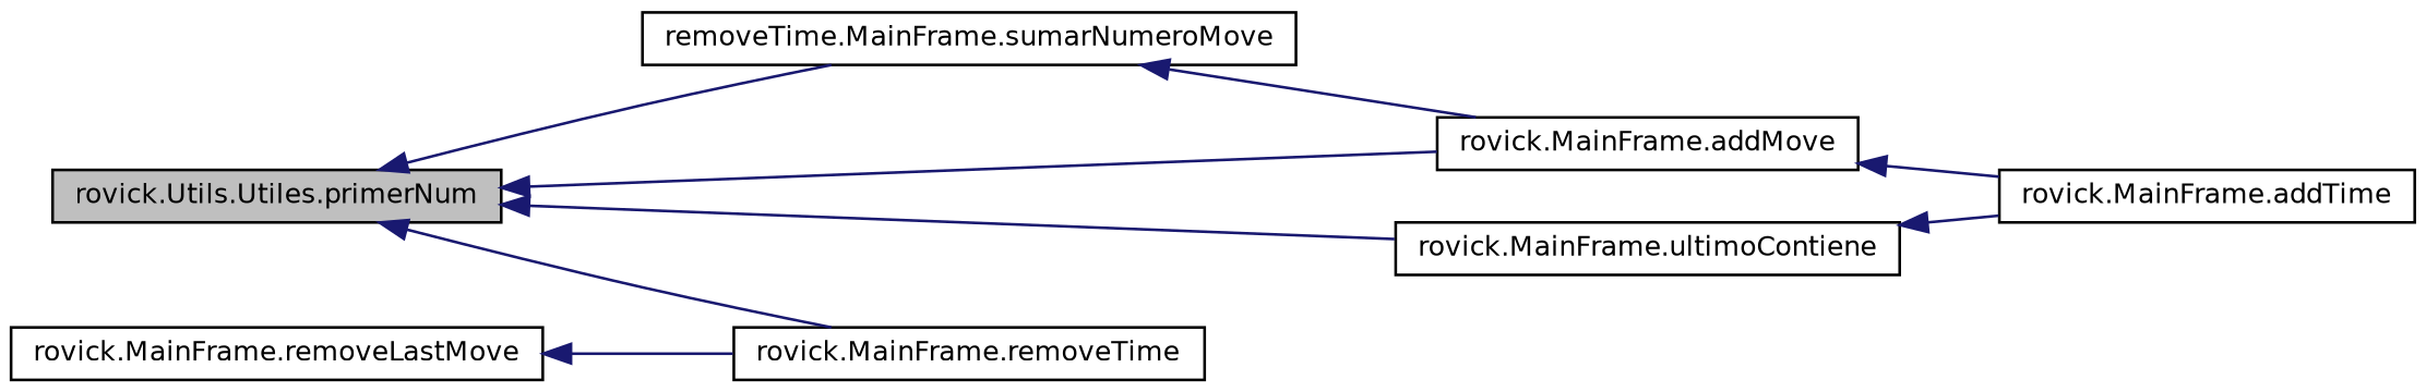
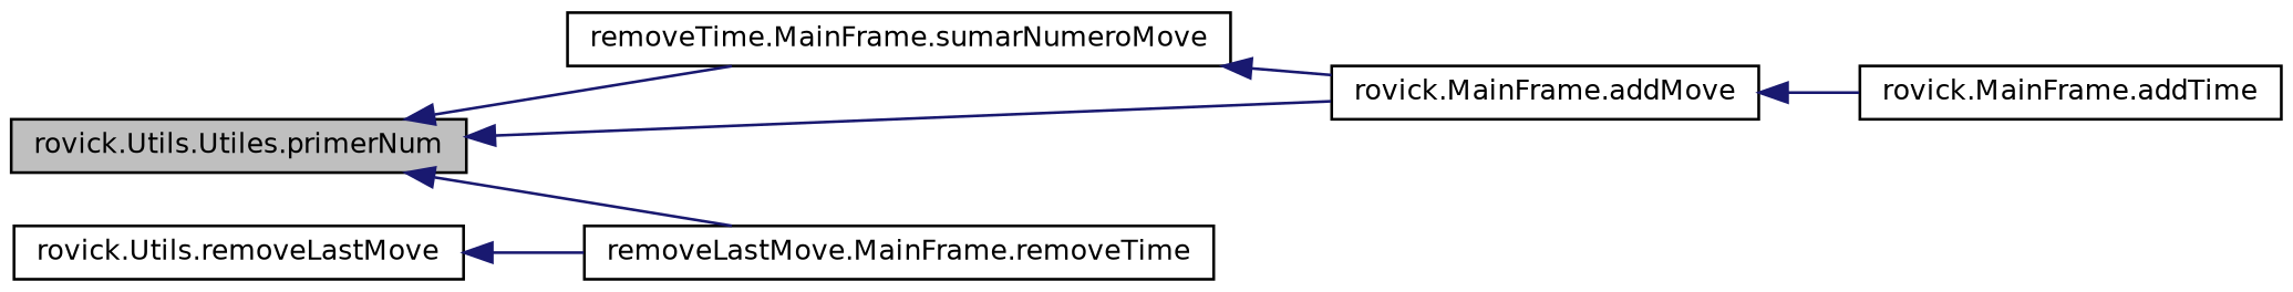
  digraph {
    rankdir=LR
    node [color=black fillcolor=white fontname=Helvetica fontsize=10 shape=record style=filled]
    edge [color=midnightblue dir=back fontname=Helvetica fontsize=10 labelfontname=Helvetica labelfontsize=10 style=solid]
    n1 [fillcolor=grey75 fontcolor=black height=0.2 label="rovick.Utils.Utiles.primerNum" width=0.4]
    n2 [height=0.2 label="removeTime.MainFrame.sumarNumeroMove" width=0.4]
    n3 [height=0.2 label="rovick.MainFrame.addMove" width=0.4]
-   n4 [height=0.2 label="rovick.MainFrame.ultimoContiene" width=0.4]
-   n5 [height=0.2 label="rovick.MainFrame.removeTime" width=0.4]
+   n5 [height=0.2 label="removeLastMove.MainFrame.removeTime" width=0.4]
    n6 [height=0.2 label="rovick.MainFrame.addTime" width=0.4]
-   n7 [height=0.2 label="rovick.MainFrame.removeLastMove" width=0.4]
+   n7 [height=0.2 label="rovick.Utils.removeLastMove" width=0.4]
    n1 -> n2
    n1 -> n3
-   n1 -> n4
    n1 -> n5
    n2 -> n3
    n3 -> n6
-   n4 -> n6
    n7 -> n5
  }
